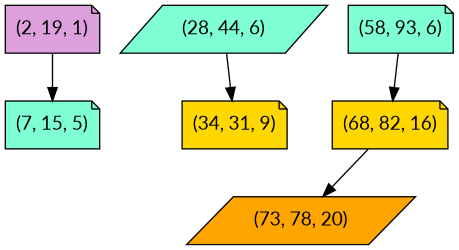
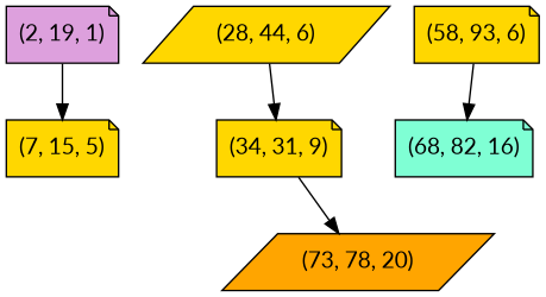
  digraph {
    fontname=Lato
    node [fillcolor=aquamarine fontname=Lato shape=note style=filled]
    edge [fontname=Lato]
    "(2, 19, 1)" [fillcolor=plum]
-   "(7, 15, 5)"
-   "(28, 44, 6)" [shape=parallelogram]
+   "(7, 15, 5)" [fillcolor=gold]
+   "(28, 44, 6)" [fillcolor=gold shape=parallelogram]
    n4 [fillcolor=gold label="(34, 31, 9)"]
-   "(58, 93, 6)"
-   "(68, 82, 16)" [fillcolor=gold]
+   "(58, 93, 6)" [fillcolor=gold]
+   "(68, 82, 16)"
    "(73, 78, 20)" [fillcolor=orange shape=parallelogram]
    "(2, 19, 1)" -> "(7, 15, 5)"
    "(28, 44, 6)" -> n4
    "(58, 93, 6)" -> "(68, 82, 16)"
-   "(68, 82, 16)" -> "(73, 78, 20)"
+   n4 -> "(73, 78, 20)"
  }
